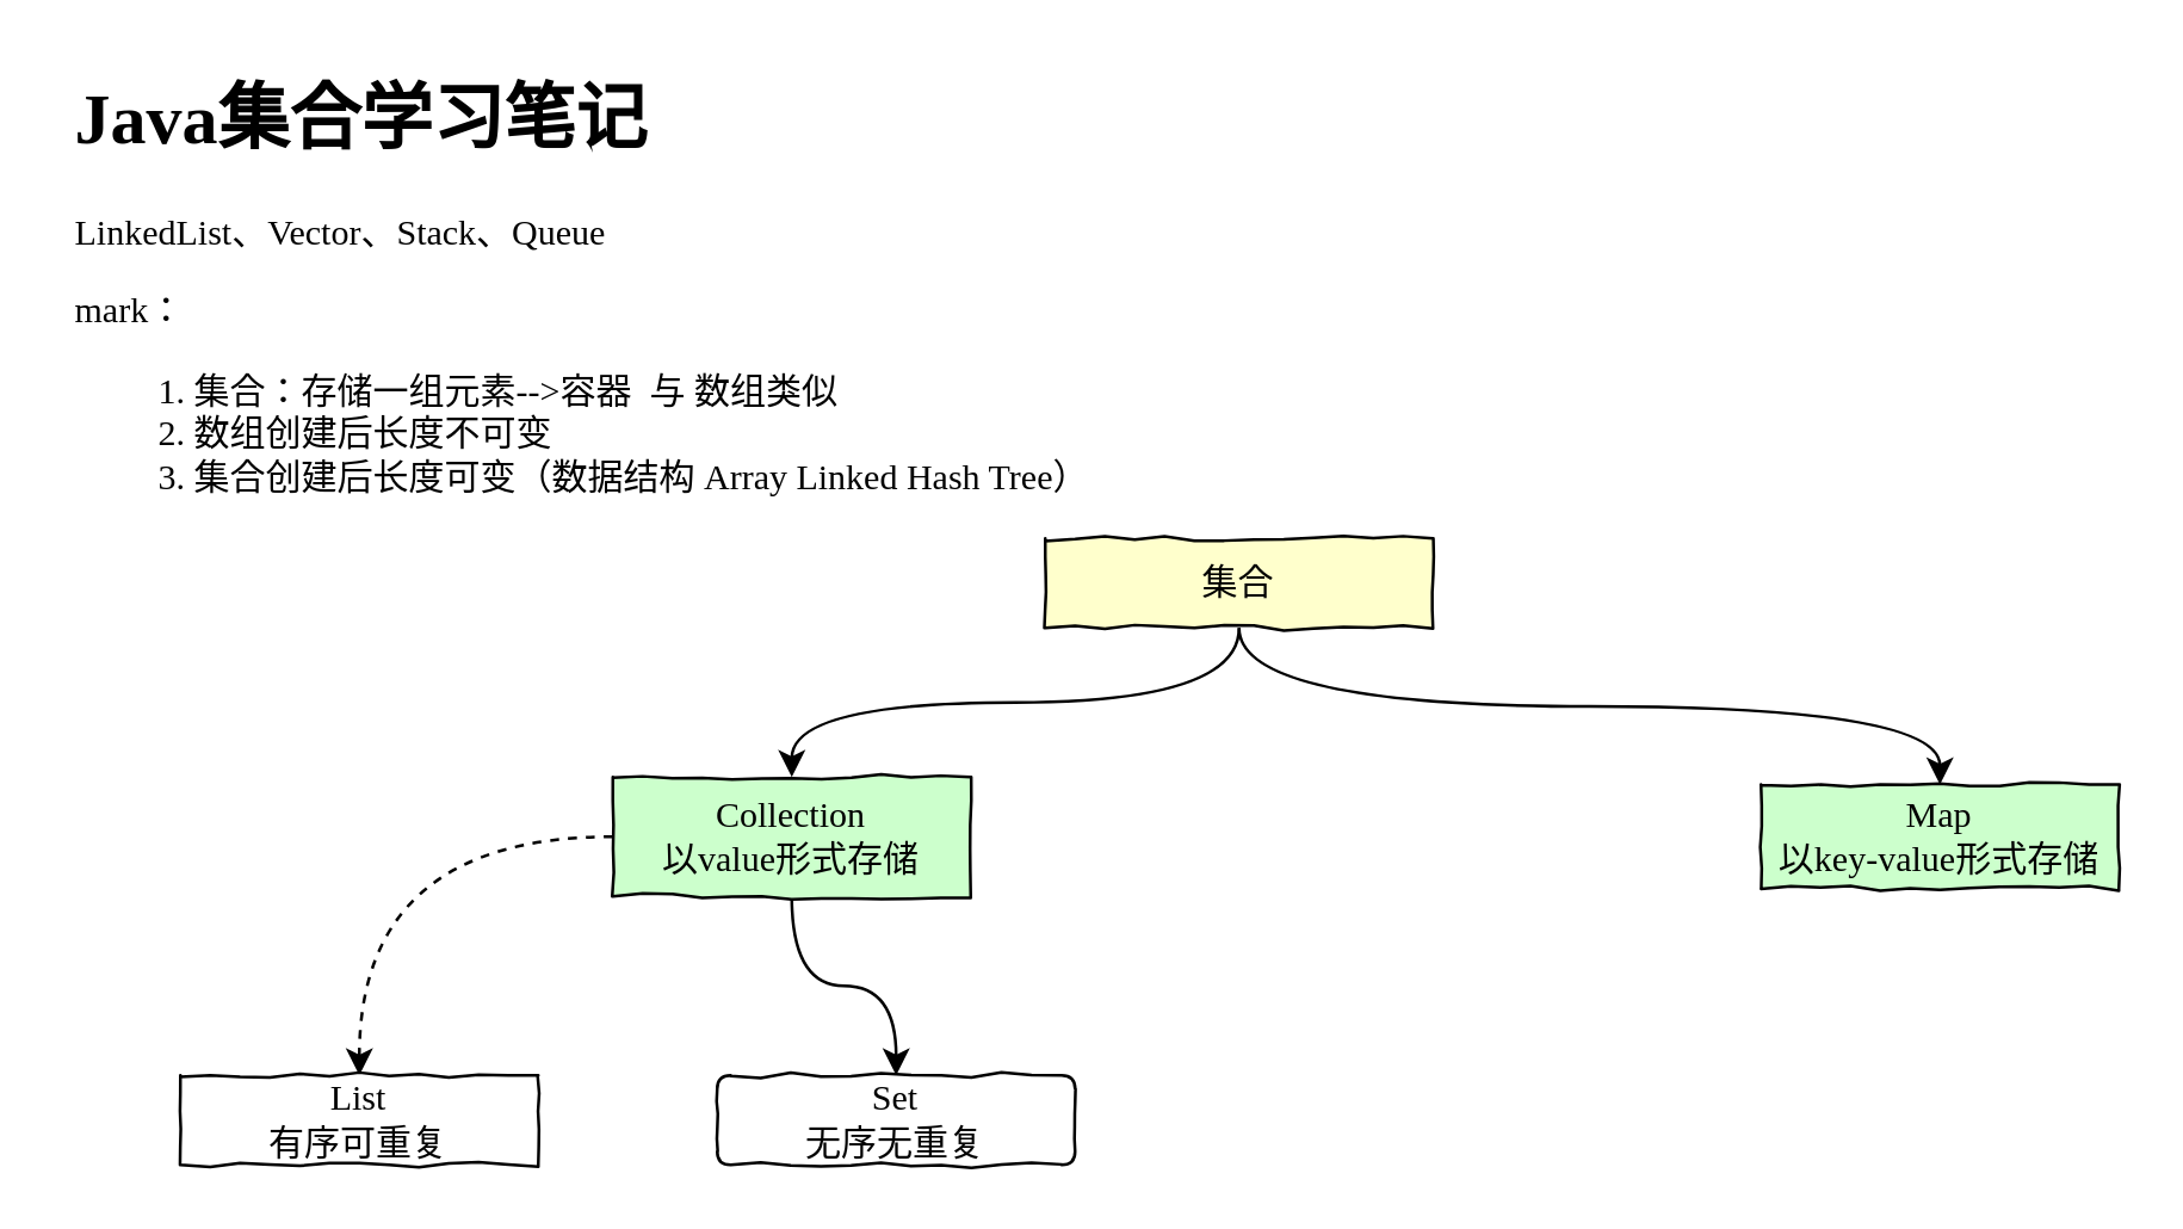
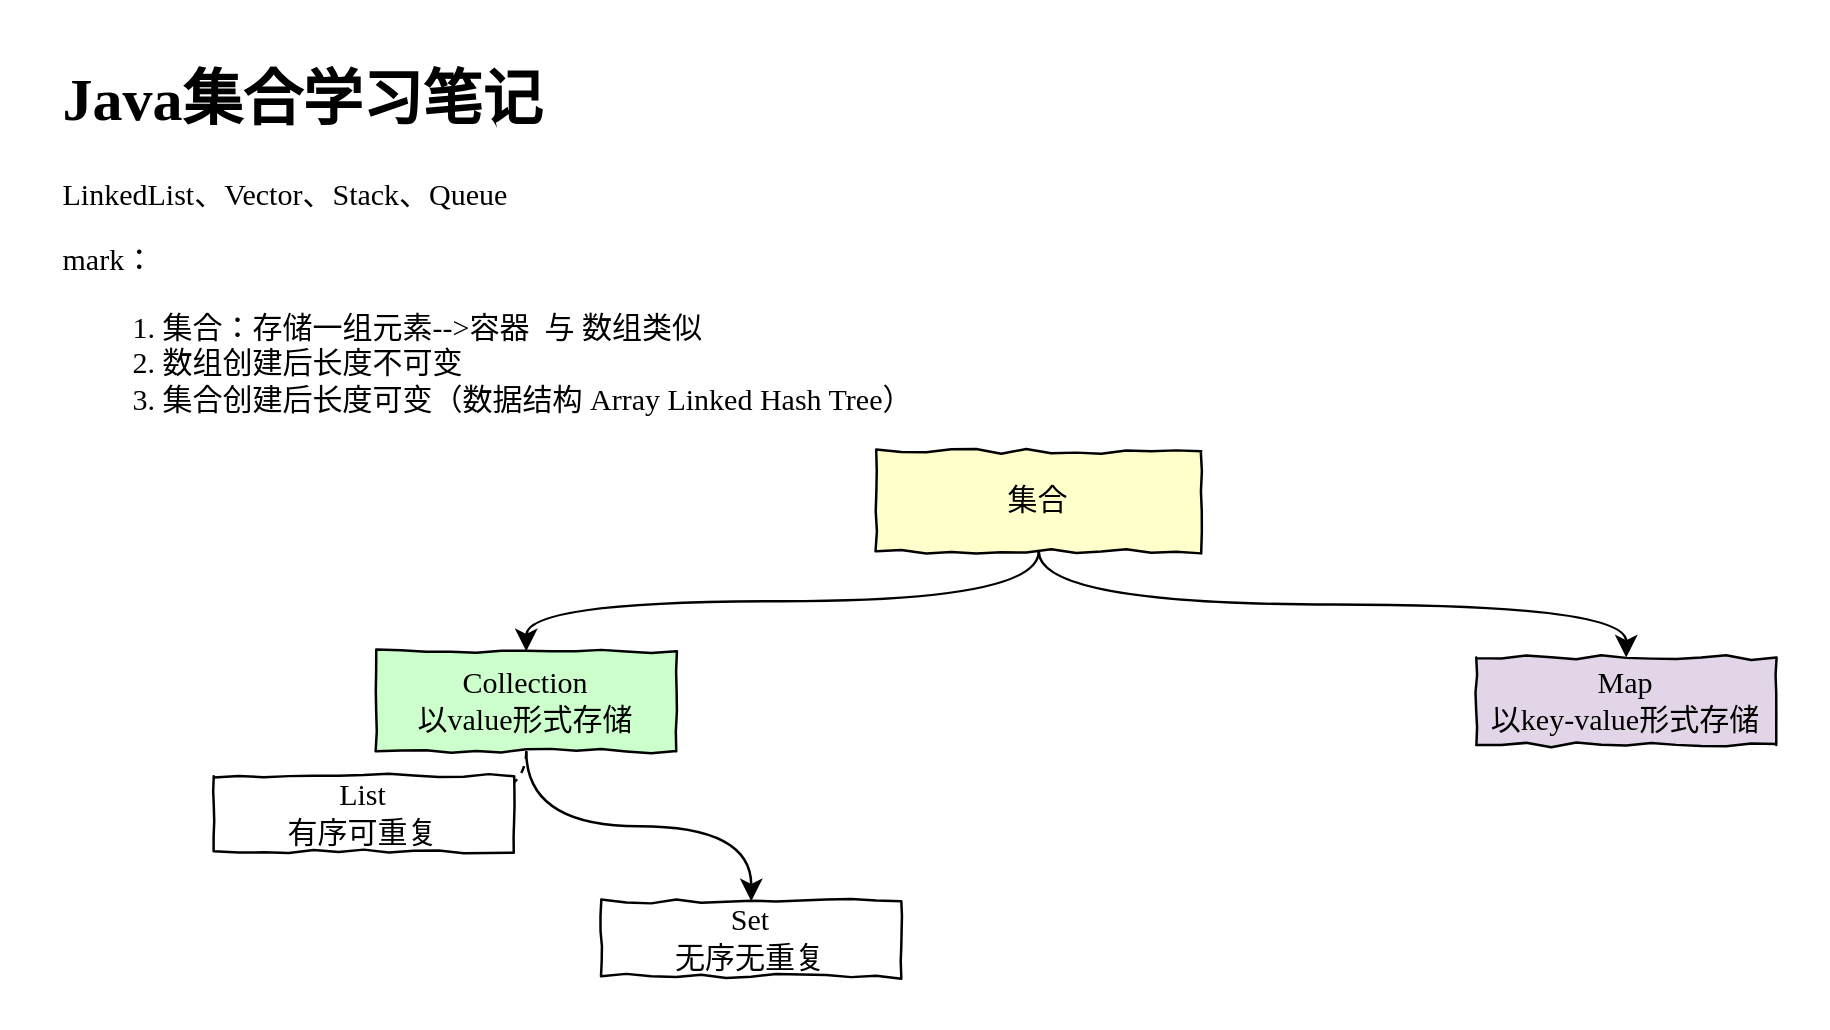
  <mxCell id="0" />
  <mxCell id="1" parent="0" />
  <mxCell id="2" value="&lt;h1&gt;Java集合学习笔记&lt;/h1&gt;&lt;p&gt;LinkedList、Vector、Stack、Queue&lt;/p&gt;&lt;p&gt;mark：&lt;/p&gt;&lt;p&gt;&lt;/p&gt;&lt;ol&gt;&lt;li&gt;集合：存储一组元素--&amp;gt;容器&amp;nbsp; 与 数组类似&lt;/li&gt;&lt;li&gt;数组创建后长度不可变&amp;nbsp;&lt;/li&gt;&lt;li&gt;集合创建后长度可变（数据结构 Array Linked Hash Tree）&lt;/li&gt;&lt;/ol&gt;&lt;p&gt;&lt;/p&gt;" style="text;html=1;strokeColor=none;fillColor=none;spacing=5;spacingTop=-20;whiteSpace=wrap;overflow=hidden;rounded=0;comic=1;fontFamily=Comic Sans MS;" vertex="1" parent="1"><mxGeometry x="20" y="20" width="420" height="150" as="geometry" /></mxCell>
  <mxCell id="3" style="edgeStyle=orthogonalEdgeStyle;rounded=0;orthogonalLoop=1;jettySize=auto;html=1;entryX=0.5;entryY=0;entryDx=0;entryDy=0;fontFamily=Comic Sans MS;exitX=0.5;exitY=1;exitDx=0;exitDy=0;curved=1;" edge="1" parent="1" source="5" target="8"><mxGeometry relative="1" as="geometry" /></mxCell>
  <mxCell id="4" style="edgeStyle=orthogonalEdgeStyle;curved=1;rounded=0;orthogonalLoop=1;jettySize=auto;html=1;entryX=0.5;entryY=0;entryDx=0;entryDy=0;fontFamily=Comic Sans MS;dashed=1;" edge="1" parent="1" source="5" target="6"><mxGeometry relative="1" as="geometry" /></mxCell>
- <mxCell id="5" value="Collection&lt;br&gt;以value形式存储" style="rounded=0;whiteSpace=wrap;html=1;comic=1;fontFamily=Comic Sans MS;fillColor=#CCFFCC;" vertex="1" parent="1"><mxGeometry x="205" y="260" width="120" height="40" as="geometry" /></mxCell>
- <mxCell id="6" value="List&lt;br&gt;有序可重复" style="rounded=0;whiteSpace=wrap;html=1;comic=1;fontFamily=Comic Sans MS;" vertex="1" parent="1"><mxGeometry x="60" y="360" width="120" height="30" as="geometry" /></mxCell>
- <mxCell id="7" value="Map&lt;br&gt;以key-value形式存储" style="rounded=0;whiteSpace=wrap;html=1;comic=1;fontFamily=Comic Sans MS;fillColor=#CCFFCC;" vertex="1" parent="1"><mxGeometry x="590" y="262.5" width="120" height="35" as="geometry" /></mxCell>
- <mxCell id="8" value="Set&lt;br&gt;无序无重复" style="whiteSpace=wrap;html=1;comic=1;fontFamily=Comic Sans MS;rounded=1;" vertex="1" parent="1"><mxGeometry x="240" y="360" width="120" height="30" as="geometry" /></mxCell>
+ <mxCell id="5" value="Collection&lt;br&gt;以value形式存储" style="rounded=0;whiteSpace=wrap;html=1;comic=1;fontFamily=Comic Sans MS;fillColor=#CCFFCC;" vertex="1" parent="1"><mxGeometry x="150" y="260" width="120" height="40" as="geometry" /></mxCell>
+ <mxCell id="6" value="List&lt;br&gt;有序可重复" style="rounded=0;whiteSpace=wrap;html=1;comic=1;fontFamily=Comic Sans MS;" vertex="1" parent="1"><mxGeometry x="85" y="310" width="120" height="30" as="geometry" /></mxCell>
+ <mxCell id="7" value="Map&lt;br&gt;以key-value形式存储" style="rounded=0;whiteSpace=wrap;html=1;comic=1;fontFamily=Comic Sans MS;fillColor=#e1d5e7;" vertex="1" parent="1"><mxGeometry x="590" y="262.5" width="120" height="35" as="geometry" /></mxCell>
+ <mxCell id="8" value="Set&lt;br&gt;无序无重复" style="rounded=0;whiteSpace=wrap;html=1;comic=1;fontFamily=Comic Sans MS;" vertex="1" parent="1"><mxGeometry x="240" y="360" width="120" height="30" as="geometry" /></mxCell>
  <mxCell id="9" style="edgeStyle=orthogonalEdgeStyle;curved=1;rounded=0;orthogonalLoop=1;jettySize=auto;html=1;exitX=0.5;exitY=1;exitDx=0;exitDy=0;entryX=0.5;entryY=0;entryDx=0;entryDy=0;fontFamily=Comic Sans MS;" edge="1" parent="1" source="11" target="5"><mxGeometry relative="1" as="geometry" /></mxCell>
  <mxCell id="10" style="edgeStyle=orthogonalEdgeStyle;curved=1;rounded=0;orthogonalLoop=1;jettySize=auto;html=1;fontFamily=Comic Sans MS;exitX=0.5;exitY=1;exitDx=0;exitDy=0;" edge="1" parent="1" source="11" target="7"><mxGeometry relative="1" as="geometry" /></mxCell>
- <mxCell id="11" value="集合" style="rounded=0;whiteSpace=wrap;html=1;comic=1;fontFamily=Comic Sans MS;fillColor=#FFFFCC;" vertex="1" parent="1"><mxGeometry x="350" y="180" width="130" height="30" as="geometry" /></mxCell>
+ <mxCell id="11" value="集合" style="rounded=0;whiteSpace=wrap;html=1;comic=1;fontFamily=Comic Sans MS;fillColor=#FFFFCC;" vertex="1" parent="1"><mxGeometry x="350" y="180" width="130" height="40" as="geometry" /></mxCell>
